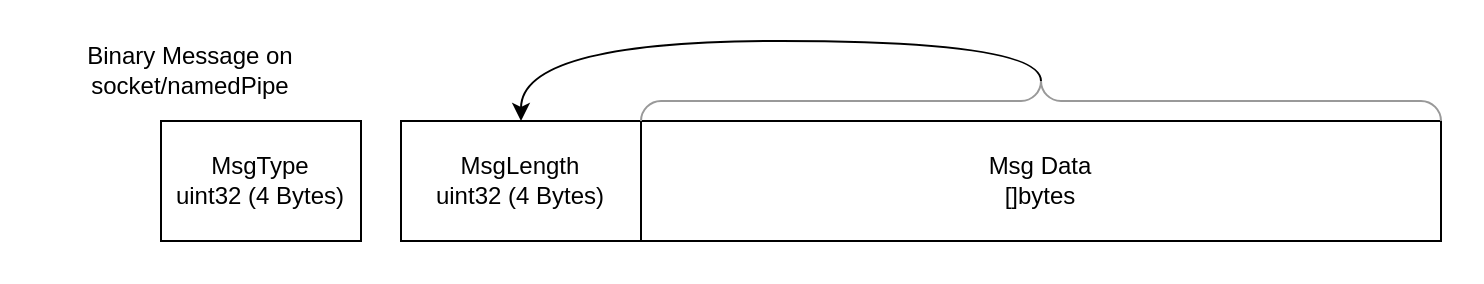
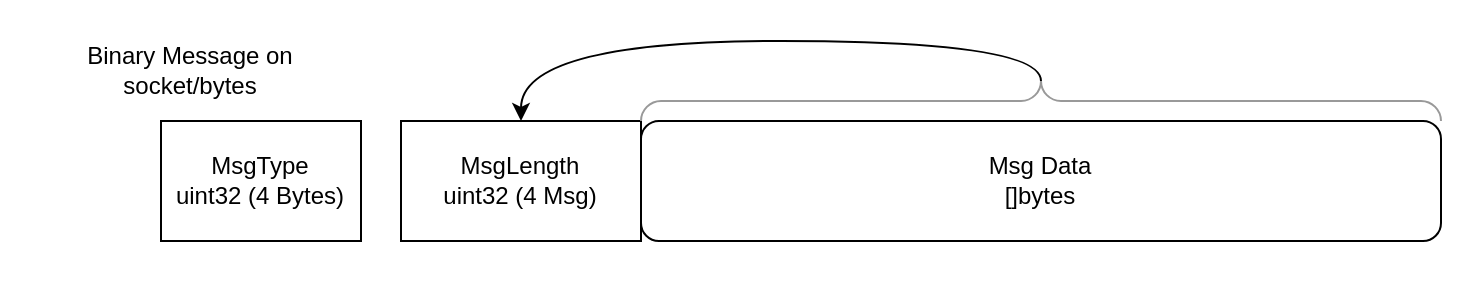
  <mxCell id="0" />
  <mxCell id="1" parent="0" />
- <mxCell id="2" value="Binary Message on socket/namedPipe" style="text;html=1;align=center;verticalAlign=middle;whiteSpace=wrap;rounded=0;" parent="1" vertex="1"><mxGeometry x="20" y="20" width="150" height="30" as="geometry" /></mxCell>
+ <mxCell id="2" value="Binary Message on socket/bytes" style="text;html=1;align=center;verticalAlign=middle;whiteSpace=wrap;rounded=0;" parent="1" vertex="1"><mxGeometry x="20" y="20" width="150" height="30" as="geometry" /></mxCell>
  <mxCell id="3" value="MsgType&lt;br&gt;uint32 (4 Bytes)" style="rounded=0;whiteSpace=wrap;html=1;" parent="1" vertex="1"><mxGeometry x="80" y="60" width="100" height="60" as="geometry" /></mxCell>
- <mxCell id="4" value="MsgLength&lt;br&gt;uint32 (4 Bytes)" style="rounded=0;whiteSpace=wrap;html=1;" parent="1" vertex="1"><mxGeometry x="200" y="60" width="120" height="60" as="geometry" /></mxCell>
- <mxCell id="5" value="Msg Data&lt;br&gt;[]bytes" style="rounded=0;whiteSpace=wrap;html=1;" parent="1" vertex="1"><mxGeometry x="320" y="60" width="400" height="60" as="geometry" /></mxCell>
+ <mxCell id="4" value="MsgLength&lt;br&gt;uint32 (4 Msg)" style="rounded=0;whiteSpace=wrap;html=1;" parent="1" vertex="1"><mxGeometry x="200" y="60" width="120" height="60" as="geometry" /></mxCell>
+ <mxCell id="5" value="Msg Data&lt;br&gt;[]bytes" style="whiteSpace=wrap;html=1;rounded=1;" parent="1" vertex="1"><mxGeometry x="320" y="60" width="400" height="60" as="geometry" /></mxCell>
  <mxCell id="6" style="edgeStyle=orthogonalEdgeStyle;rounded=0;orthogonalLoop=1;jettySize=auto;html=1;entryX=0.5;entryY=0;entryDx=0;entryDy=0;curved=1;" parent="1" source="7" target="4" edge="1"><mxGeometry relative="1" as="geometry"><Array as="points"><mxPoint x="520" y="20" /><mxPoint x="260" y="20" /></Array></mxGeometry></mxCell>
  <mxCell id="7" value="" style="verticalLabelPosition=bottom;shadow=0;dashed=0;align=center;html=1;verticalAlign=top;strokeWidth=1;shape=mxgraph.mockup.markup.curlyBrace;whiteSpace=wrap;strokeColor=#999999;" parent="1" vertex="1"><mxGeometry x="320" y="40" width="400" height="20" as="geometry" /></mxCell>
